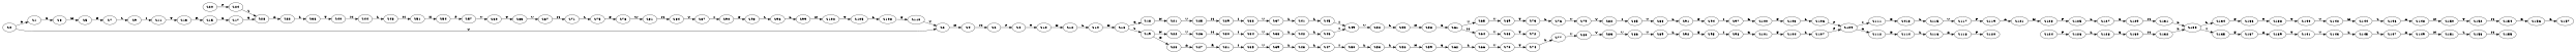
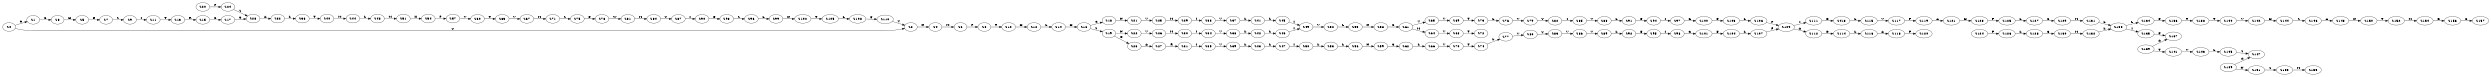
  strict digraph {
    rankdir=LR
    S0
    S1
    S2
    S3
    S4
    S5
    S6
    S7
    S8
    S9
    S10
    S11
    S12
    S13
    S14
    S15
    S16
    S17
    S18
    S19
    S28
    S21
    S22
    S23
    S20
    S24
    S25
    S26
    S27
    S29
    S30
    S31
    S32
    S33
    S34
    S35
    S36
    S37
    S38
    S39
    S40
    S41
    S42
    S43
    S44
    S45
    S46
    S47
    S48
    S49
    S50
    S51
    S52
    S53
    S54
    S55
    S56
    S57
    S58
    S59
    S60
    S61
    S62
    S63
    S64
    S65
    S66
    S67
    S68
    S69
    S70
    S71
    S72
    S73
    S74
    S75
    S76
    S77
    S78
    S79
    S80
    S81
    S82
    S83
    S84
    S85
    S86
    S87
    S88
    S89
    S90
    S91
    S92
    S93
    S94
    S95
    S96
    S97
    S98
    S99
    S100
    S101
    S102
    S103
    S104
    S105
    S106
    S107
    S108
    S109
    S110
    S111
    S112
    n114 [label=S413]
    S114
    S115
    S116
    S117
    S118
    S119
    S120
    S121
    S123
    S125
    S124
    S126
    S127
    S128
    S129
    S130
    S131
    S132
    S133
    S134
    S135
    S136
    S137
    S138
    S139
    S140
    S141
    S142
    S143
    S144
    S145
    S146
    S147
    S148
    S149
    S150
    S151
    S152
    S153
    S154
    S155
    S156
    S157
    S0 -> S1 [label=C]
    S0 -> S2 [label=Y]
    S1 -> S3 [label=G]
    S2 -> S4 [label=N]
    S3 -> S5 [label=H]
    S4 -> S6 [label=M]
    S5 -> S7 [label=F]
    S6 -> S8 [label=P]
    S7 -> S9 [label=S]
    S8 -> S10 [label=T]
    S9 -> S11 [label=I]
    S10 -> S12 [label=H]
    S11 -> S13 [label=T]
    S12 -> S14 [label=L]
    S13 -> S15 [label=R]
    S14 -> S16 [label=H]
    S15 -> S17 [label=G]
    S16 -> S18 [label=C]
    S16 -> S19 [label=S]
    S17 -> S28 [label=G]
    S18 -> S21 [label=N]
    S19 -> S22 [label=N]
    S19 -> S23 [label=D]
    S28 -> S32 [label=A]
    S21 -> S25 [label=V]
    S22 -> S26 [label=V]
    S23 -> S27 [label=A]
    S20 -> S24 [label=P]
    S24 -> S28 [label=S]
    S25 -> S29 [label=M]
    S26 -> S30 [label=M]
    S27 -> S31 [label=R]
    S29 -> S33 [label=I]
    S30 -> S34 [label=I]
    S31 -> S35 [label=I]
    S32 -> S36 [label=L]
    S33 -> S37 [label=V]
    S34 -> S38 [label=V]
    S35 -> S39 [label=V]
    S36 -> S40 [label=T]
    S37 -> S41 [label=L]
    S38 -> S42 [label=L]
    S39 -> S43 [label=L]
    S40 -> S44 [label=M]
    S41 -> S45 [label=L]
    S42 -> S46 [label=L]
    S43 -> S47 [label=L]
    S44 -> S48 [label=L]
    S45 -> S49 [label=I]
    S46 -> S49 [label=I]
    S47 -> S50 [label=I]
    S48 -> S51 [label=M]
    S49 -> S52 [label=V]
    S50 -> S53 [label=L]
    S51 -> S54 [label=K]
    S52 -> S55 [label=L]
    S53 -> S56 [label=L]
    S54 -> S57 [label=P]
    S55 -> S58 [label=N]
    S56 -> S59 [label=N]
    S57 -> S60 [label=V]
    S58 -> S61 [label=G]
    S59 -> S62 [label=G]
    S60 -> S63 [label=T]
    S61 -> S64 [label=M]
    S61 -> S65 [label=V]
    S62 -> S66 [label=L]
    S63 -> S67 [label=V]
    S64 -> S68 [label=V]
    S65 -> S69 [label=V]
    S66 -> S70 [label=V]
    S67 -> S71 [label=M]
    S68 -> S72 [label=T]
    S69 -> S73 [label=T]
    S70 -> S74 [label=T]
    S71 -> S75 [label=S]
    S73 -> S76 [label=L]
    S74 -> S77 [label=L]
    S75 -> S78 [label=F]
    S76 -> S79 [label=V]
    S77 -> S80 [label=V]
    S78 -> S81 [label=W]
    S79 -> S82 [label=Y]
    S80 -> S83 [label=Y]
    S81 -> S84 [label=M]
    S82 -> S85 [label=I]
    S83 -> S86 [label=V]
    S84 -> S87 [label=Y]
    S85 -> S88 [label=V]
    S86 -> S89 [label=V]
    S87 -> S90 [label=I]
    S88 -> S91 [label=L]
    S89 -> S92 [label=L]
    S90 -> S93 [label=F]
    S91 -> S94 [label=F]
    S92 -> S95 [label=F]
    S93 -> S96 [label=S]
    S94 -> S97 [label=I]
    S95 -> S98 [label=I]
    S96 -> S99 [label=L]
    S97 -> S100 [label=G]
    S98 -> S101 [label=G]
    S99 -> S102 [label=N]
    S100 -> S103 [label=F]
    S101 -> S104 [label=F]
    S102 -> S105 [label=T]
    S103 -> S106 [label=L]
    S104 -> S107 [label=L]
    S105 -> S108 [label=L]
    S106 -> S109 [label=P]
    S107 -> S109 [label=P]
    S108 -> S110 [label=F]
    S109 -> S111 [label=I]
    S109 -> S112 [label=A]
    S110 -> S2 [label=Y]
    S111 -> n114 [label=D]
    S112 -> S114 [label=D]
    n114 -> S115 [label=L]
    S114 -> S116 [label=L]
    S115 -> S117 [label=V]
    S116 -> S118 [label=A]
    S117 -> S119 [label=P]
    S118 -> S120 [label=P]
    S119 -> S121 [label=A]
    S121 -> S123 [label=H]
    S123 -> S125 [label=P]
    S125 -> S127 [label=L]
    S124 -> S126 [label=P]
    S126 -> S128 [label=L]
    S127 -> S129 [label=G]
    S128 -> S130 [label=G]
    S129 -> S131 [label=M]
    S130 -> S132 [label=M]
    S131 -> S133 [label=L]
    S132 -> S133 [label=L]
    S133 -> S134 [label=L]
    S133 -> S135 [label=I]
    S134 -> S136 [label=F]
    S135 -> S137 [label=F]
    S136 -> S138 [label=T]
-   S137 -> S139 [label=A]
+   S139 -> S137 [label=A]
    S138 -> S140 [label=T]
    S139 -> S141 [label=T]
    S140 -> S142 [label=V]
    S141 -> S143 [label=V]
    S142 -> S144 [label=H]
    S143 -> S145 [label=L]
    S144 -> S146 [label=S]
    S145 -> S147 [label=S]
    S146 -> S148 [label=A]
-   S147 -> S149 [label=A]
+   S149 -> S147 [label=A]
    S148 -> S150 [label=N]
    S149 -> S151 [label=N]
    S150 -> S152 [label=T]
    S151 -> S153 [label=S]
    S152 -> S154 [label=M]
    S153 -> S155 [label=M]
    S154 -> S156 [label=E]
    S156 -> S157 [label=G]
  }
